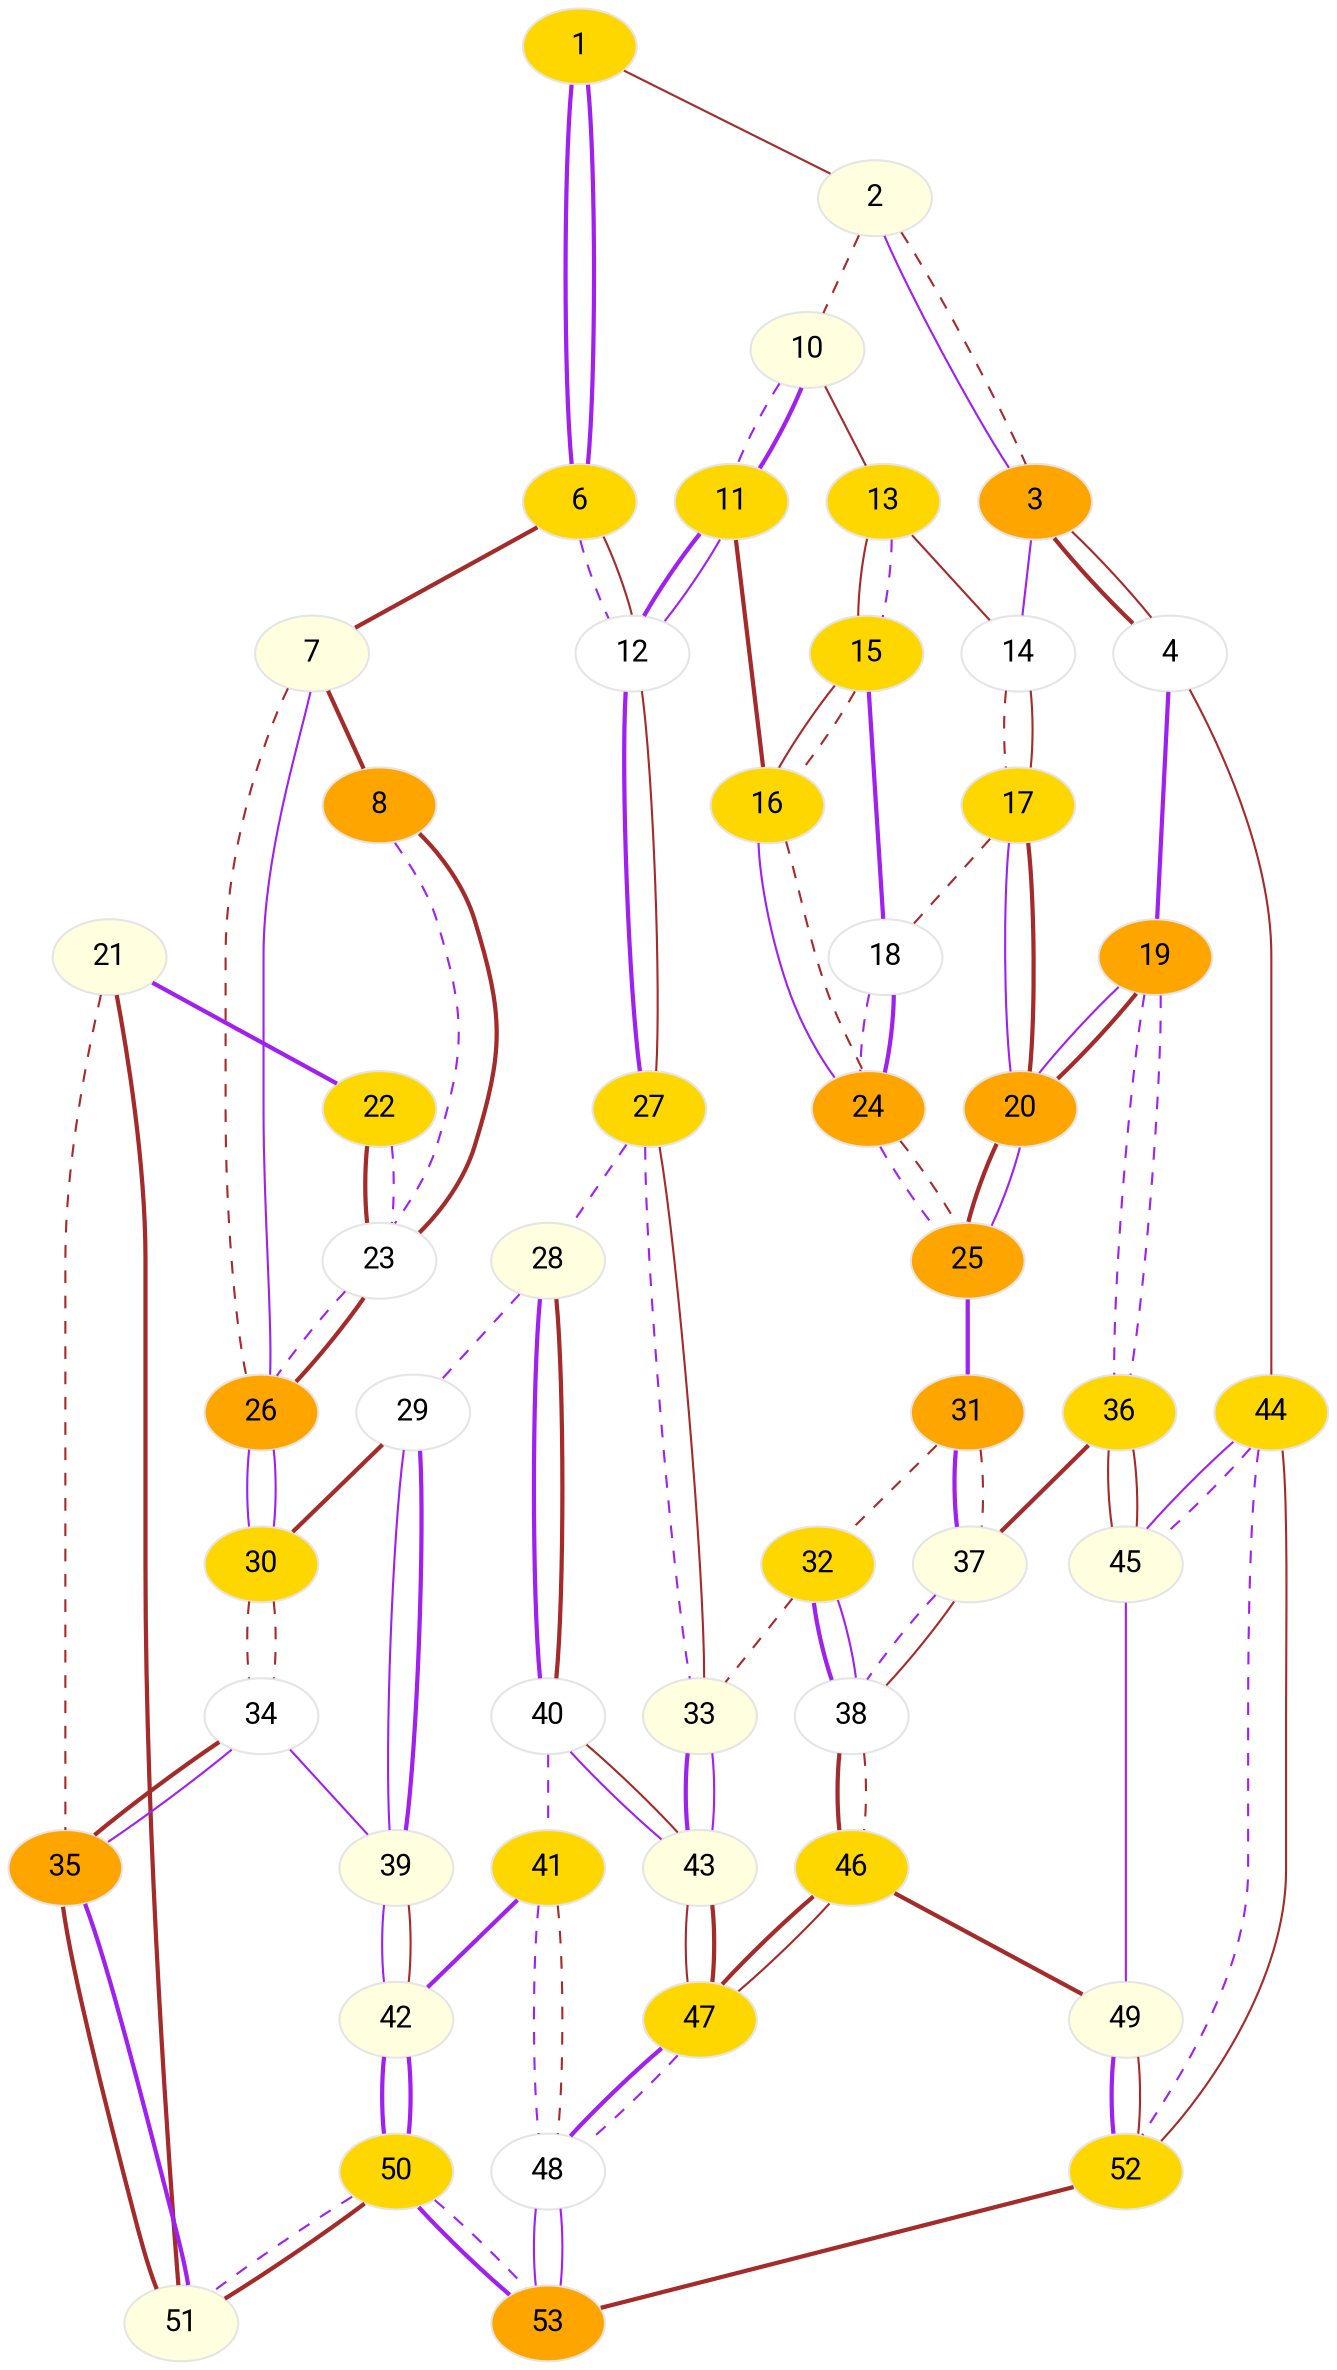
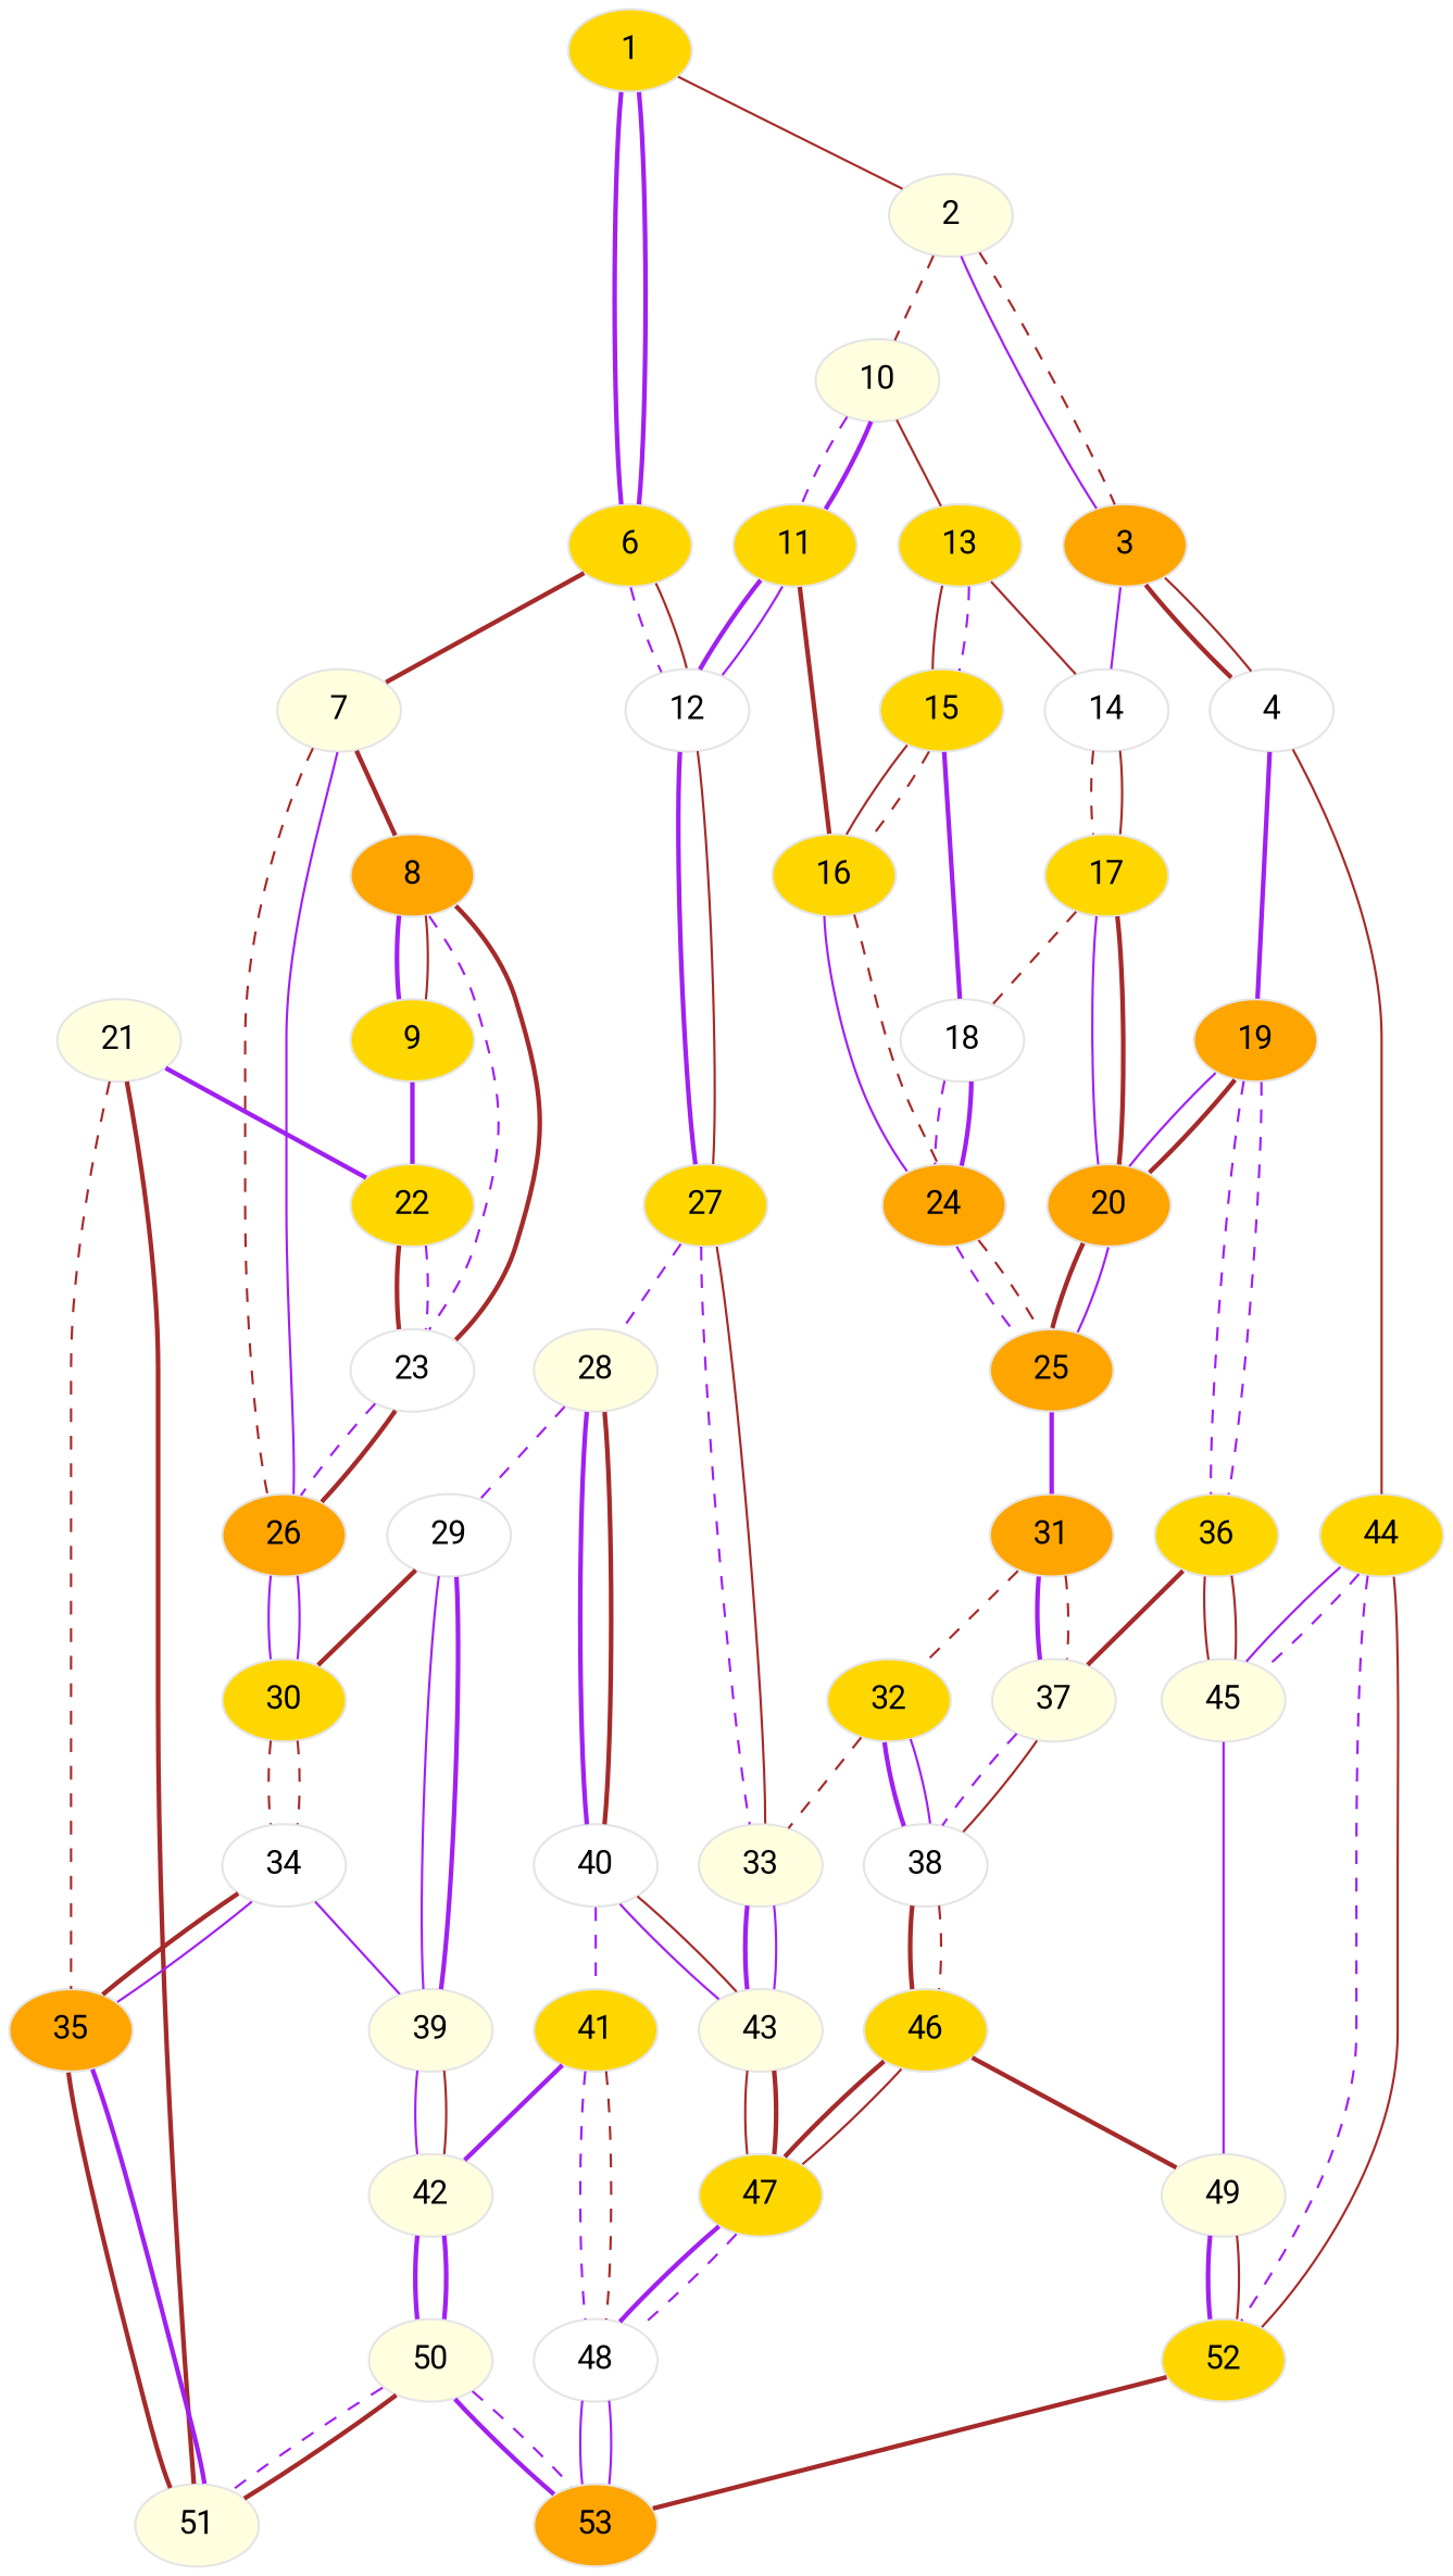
  graph {
    fontname=Roboto
    node [color=gray90 fillcolor=gold fontname=Roboto style=filled]
    edge [color=purple fontname=Roboto style=bold]
    2 [fillcolor=lightyellow]
    1
    6
    3 [fillcolor=orange]
    10 [fillcolor=lightyellow]
    7 [fillcolor=lightyellow]
    12 [fillcolor=white]
    4 [fillcolor=white]
    14 [fillcolor=white]
    11
    13
    19 [fillcolor=orange]
    44
    17
    20 [fillcolor=orange]
    36
    45 [fillcolor=lightyellow]
    52
+   9
    22
    21 [fillcolor=lightyellow]
    35 [fillcolor=orange]
    51 [fillcolor=lightyellow]
    8 [fillcolor=orange]
    26 [fillcolor=orange]
    27
    23 [fillcolor=white]
    30
    16
    15
    24 [fillcolor=orange]
    28 [fillcolor=lightyellow]
    33 [fillcolor=lightyellow]
    18 [fillcolor=white]
    25 [fillcolor=orange]
    37 [fillcolor=lightyellow]
    31 [fillcolor=orange]
    32
    34 [fillcolor=white]
    29 [fillcolor=white]
    40 [fillcolor=white]
    43 [fillcolor=lightyellow]
    39 [fillcolor=lightyellow]
    41
    42 [fillcolor=lightyellow]
    38 [fillcolor=white]
    46
    47
    49 [fillcolor=lightyellow]
-   50
+   50 [fillcolor=lightyellow]
    48 [fillcolor=white]
    53 [fillcolor=orange]
    2 -- 3 [style=solid]
    2 -- 3 [color=brown style=dashed]
    2 -- 10 [color=brown style=dashed]
    1 -- 2 [color=brown style=solid]
    1 -- 6
    1 -- 6
    6 -- 7 [color=brown]
    6 -- 12 [style=dashed]
    6 -- 12 [color=brown style=solid]
    3 -- 4 [color=brown]
    3 -- 4 [color=brown style=solid]
    3 -- 14 [style=solid]
    10 -- 11 [style=dashed]
    10 -- 11
    10 -- 13 [color=brown style=solid]
    7 -- 8 [color=brown]
    7 -- 26 [color=brown style=dashed]
    7 -- 26 [style=solid]
    12 -- 27
    12 -- 27 [color=brown style=solid]
    4 -- 19
    4 -- 44 [color=brown style=solid]
    14 -- 17 [color=brown style=dashed]
    14 -- 17 [color=brown style=solid]
    11 -- 12
    11 -- 12 [style=solid]
    11 -- 16 [color=brown]
    13 -- 14 [color=brown style=solid]
    13 -- 15 [color=brown style=solid]
    13 -- 15 [style=dashed]
    19 -- 20 [style=solid]
    19 -- 20 [color=brown]
    19 -- 36 [style=dashed]
    19 -- 36 [style=dashed]
    44 -- 45 [style=solid]
    44 -- 45 [style=dashed]
    44 -- 52 [style=dashed]
    44 -- 52 [color=brown style=solid]
    17 -- 20 [style=solid]
    17 -- 20 [color=brown]
    17 -- 18 [color=brown style=dashed]
    20 -- 25 [color=brown]
    20 -- 25 [style=solid]
    36 -- 45 [color=brown style=solid]
    36 -- 45 [color=brown style=solid]
    36 -- 37 [color=brown]
    45 -- 49 [style=solid]
    52 -- 53 [color=brown]
+   9 -- 22
    22 -- 23 [color=brown]
    22 -- 23 [style=dashed]
    21 -- 22
    21 -- 35 [color=brown style=dashed]
    21 -- 51 [color=brown]
    35 -- 51 [color=brown]
    35 -- 51
+   8 -- 9
+   8 -- 9 [color=brown style=solid]
    8 -- 23 [style=dashed]
    8 -- 23 [color=brown]
    26 -- 30 [style=solid]
    26 -- 30 [style=solid]
    27 -- 28 [style=dashed]
    27 -- 33 [style=dashed]
    27 -- 33 [color=brown style=solid]
    23 -- 26 [style=dashed]
    23 -- 26 [color=brown]
    30 -- 34 [color=brown style=dashed]
    30 -- 34 [color=brown style=dashed]
    16 -- 24 [style=solid]
    16 -- 24 [color=brown style=dashed]
    15 -- 16 [color=brown style=solid]
    15 -- 16 [color=brown style=dashed]
    15 -- 18
    24 -- 25 [style=dashed]
    24 -- 25 [color=brown style=dashed]
    28 -- 29 [style=dashed]
    28 -- 40
    28 -- 40 [color=brown]
    33 -- 43
    33 -- 43 [style=solid]
    18 -- 24 [style=dashed]
    18 -- 24
    25 -- 31
    37 -- 38 [style=dashed]
    37 -- 38 [color=brown style=solid]
    31 -- 37
    31 -- 37 [color=brown style=dashed]
    31 -- 32 [color=brown style=dashed]
    32 -- 33 [color=brown style=dashed]
    32 -- 38
    32 -- 38 [style=solid]
    34 -- 35 [color=brown]
    34 -- 35 [style=solid]
    34 -- 39 [style=solid]
    29 -- 30 [color=brown]
    29 -- 39 [style=solid]
    29 -- 39
    40 -- 43 [style=solid]
    40 -- 43 [color=brown style=solid]
    40 -- 41 [style=dashed]
    43 -- 47 [color=brown style=solid]
    43 -- 47 [color=brown]
    39 -- 42 [style=solid]
    39 -- 42 [color=brown style=solid]
    41 -- 42
    41 -- 48 [style=dashed]
    41 -- 48 [color=brown style=dashed]
    42 -- 50
    42 -- 50
    38 -- 46 [color=brown]
    38 -- 46 [color=brown style=dashed]
    46 -- 47 [color=brown]
    46 -- 47 [color=brown style=solid]
    46 -- 49 [color=brown]
    47 -- 48
    47 -- 48 [style=dashed]
    49 -- 52
    49 -- 52 [color=brown style=solid]
    50 -- 51 [style=dashed]
    50 -- 51 [color=brown]
    50 -- 53
    50 -- 53 [style=dashed]
    48 -- 53 [style=solid]
    48 -- 53 [style=solid]
  }
